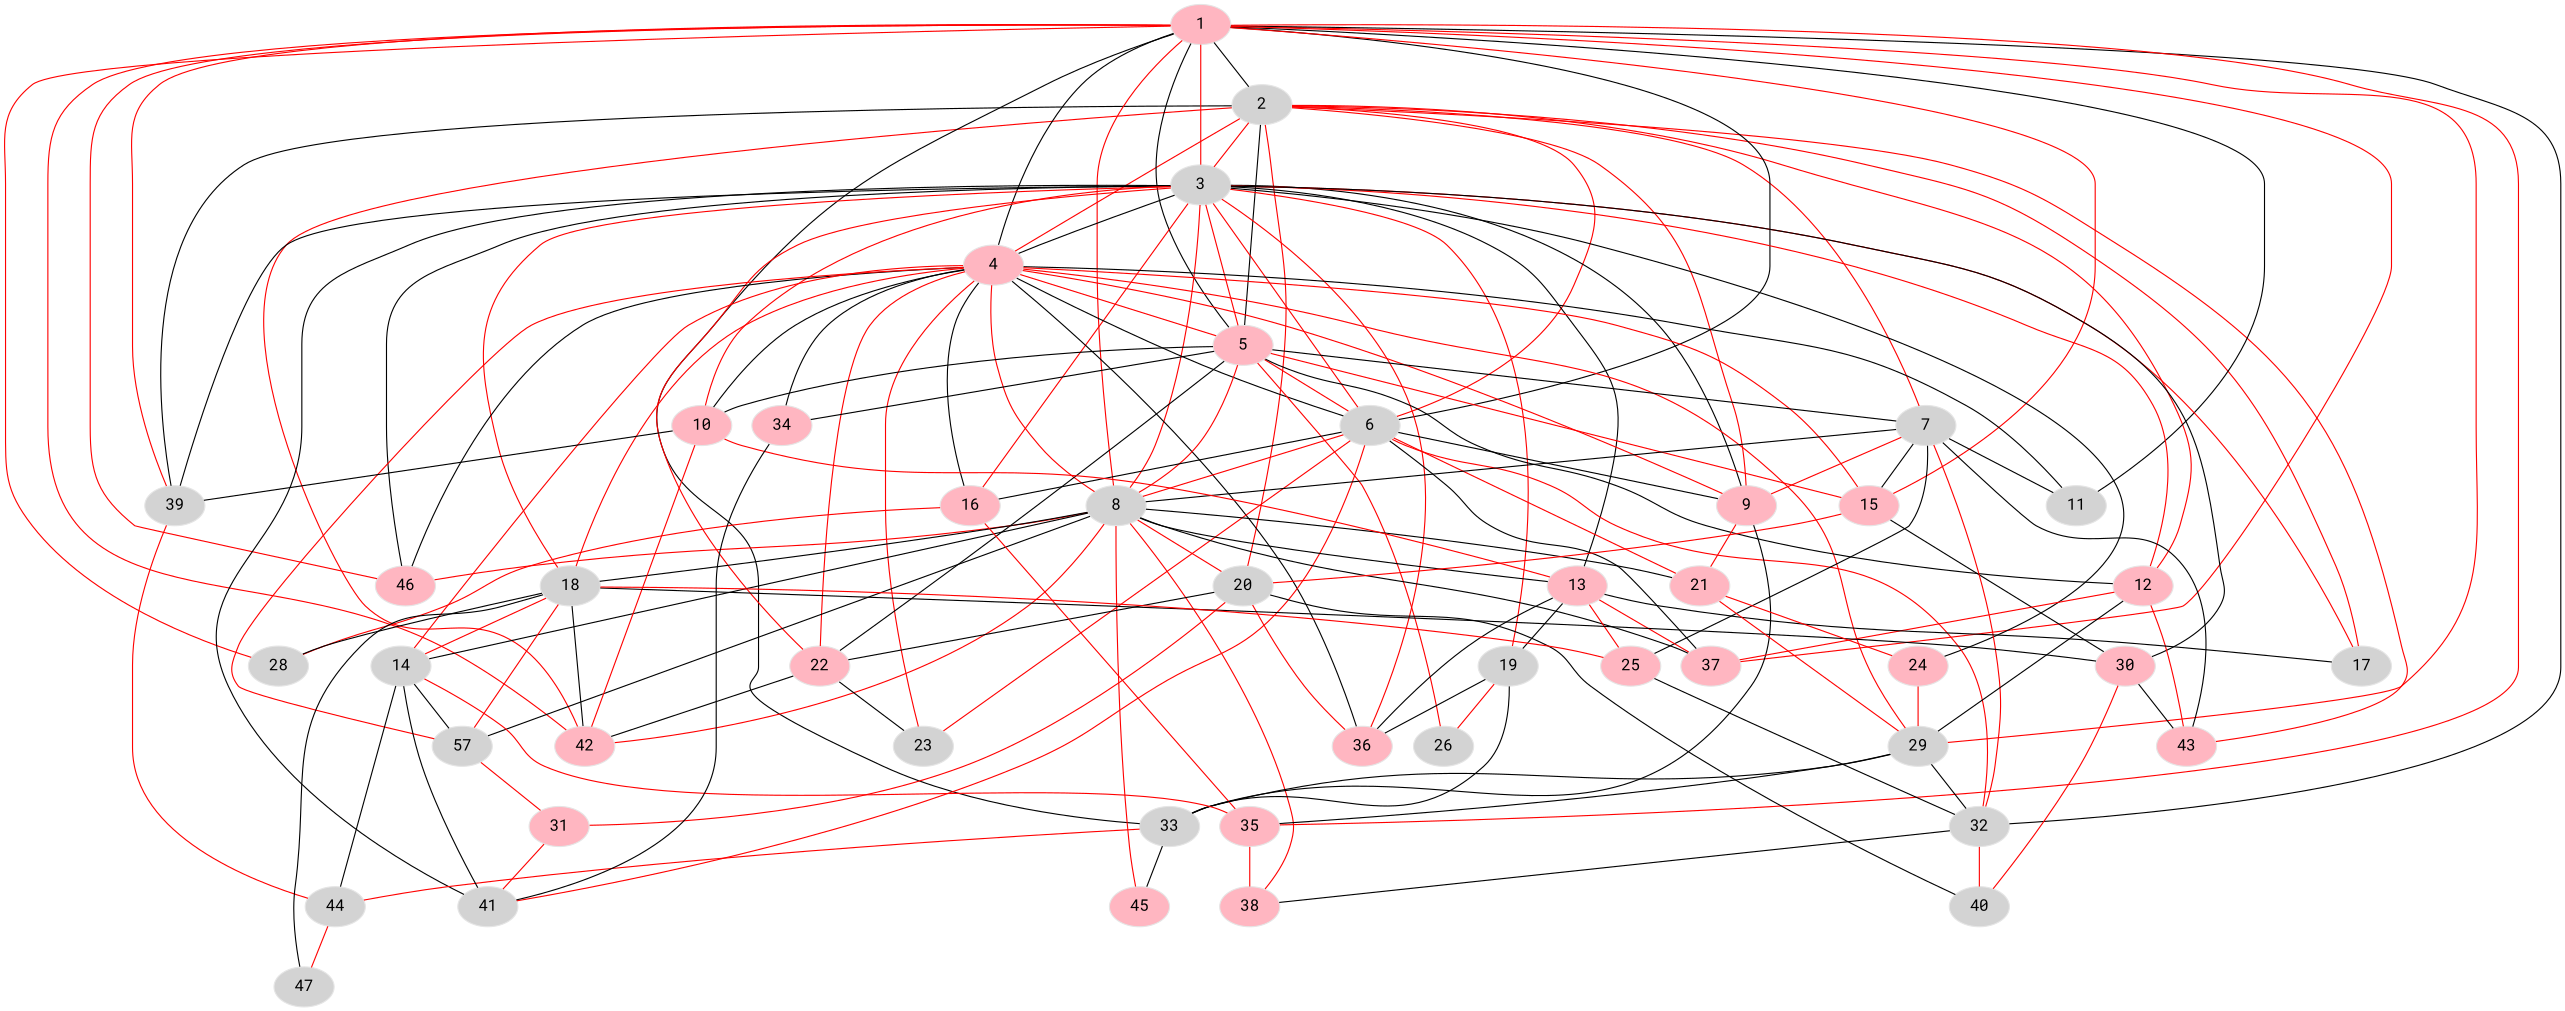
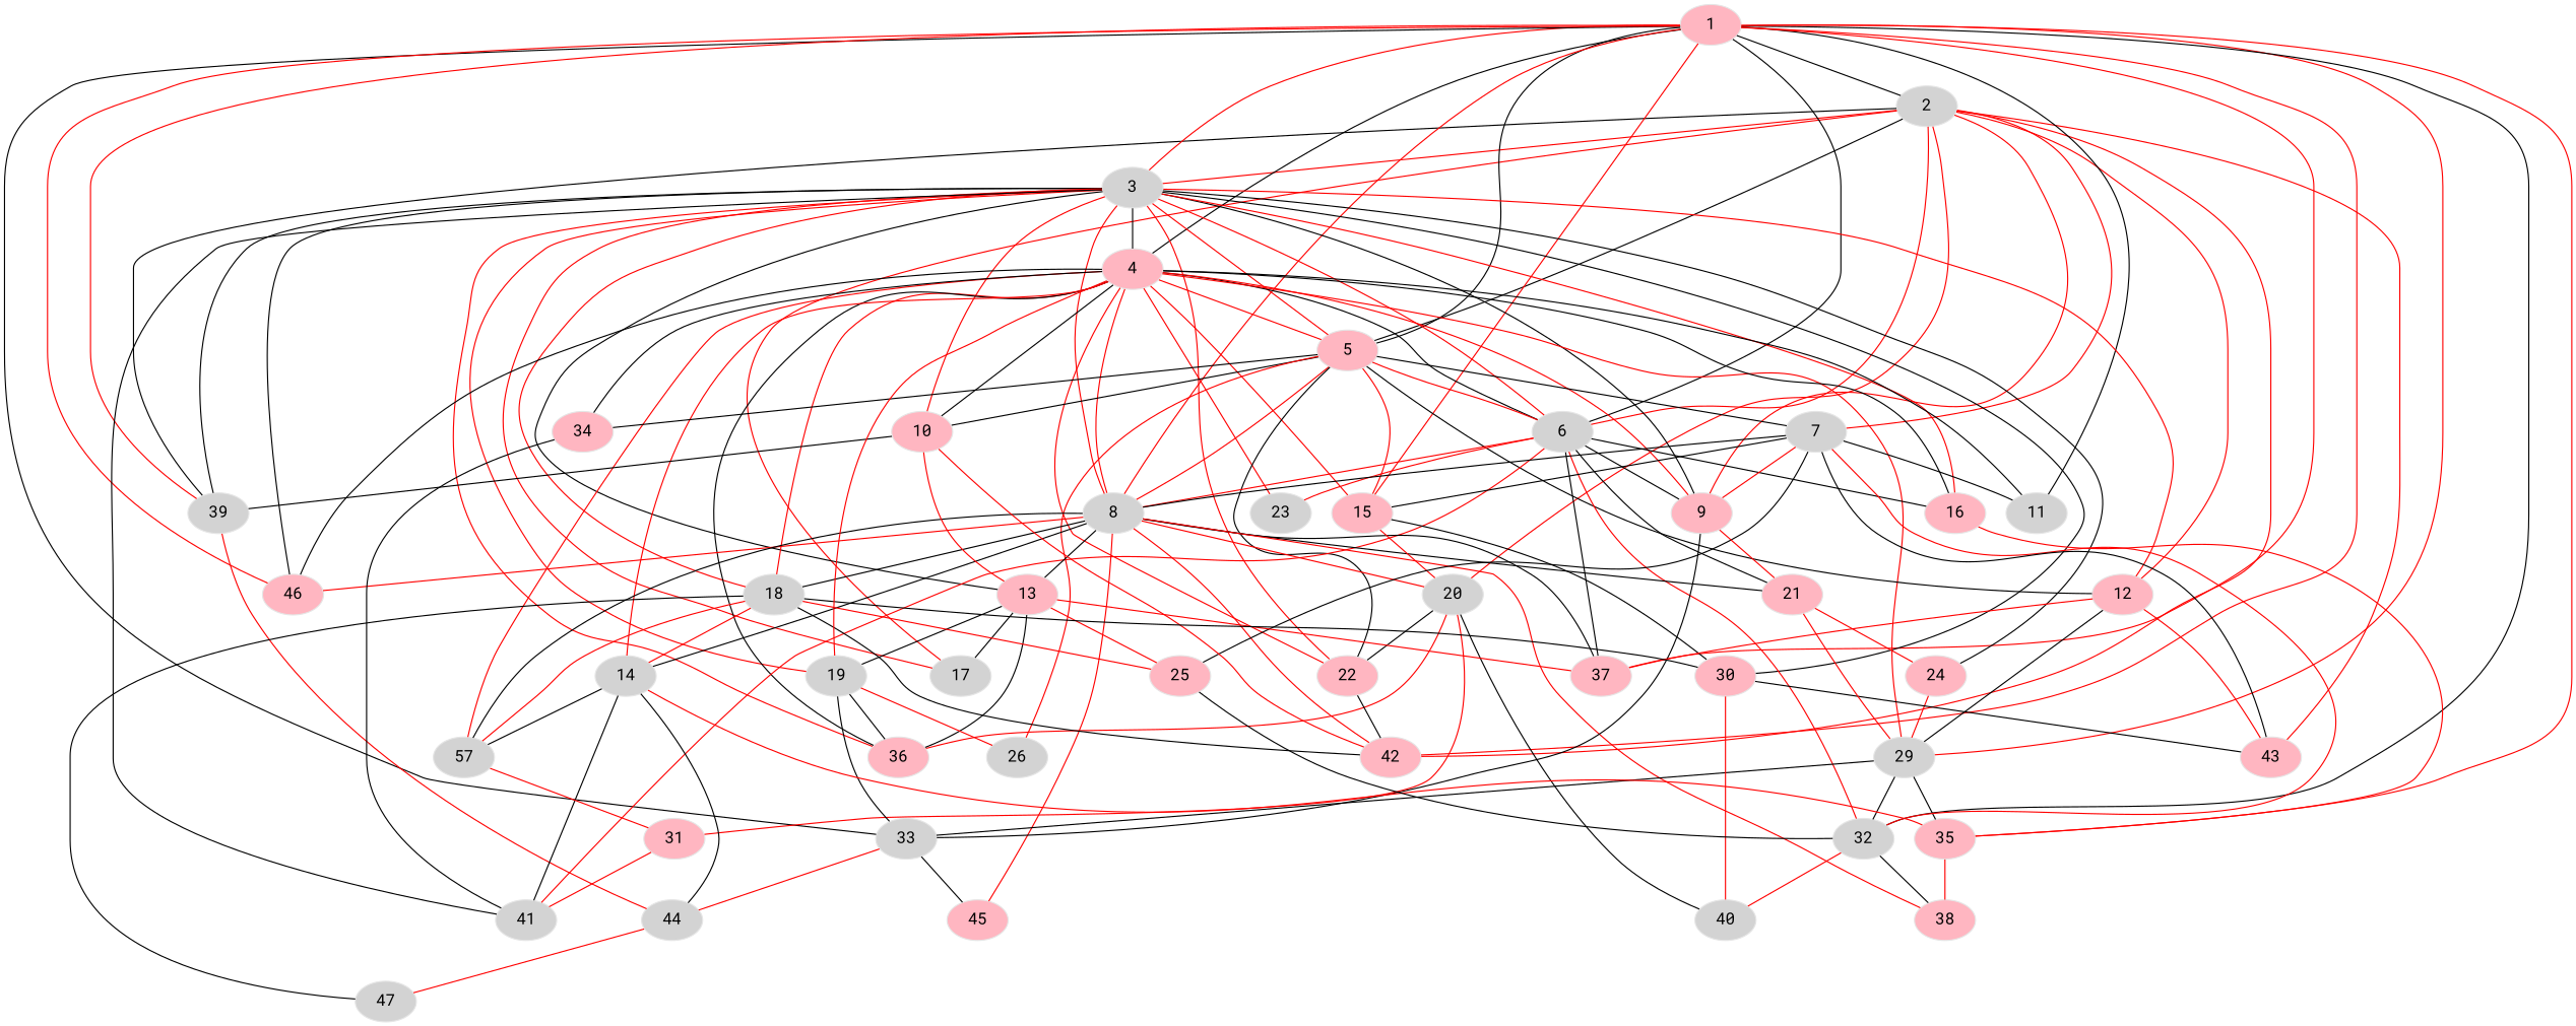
  graph {
    fontname="Roboto Mono"
    node [color=gray90 fillcolor=lightpink fontname="Roboto Mono" style=filled]
    edge [color=red fontname="Roboto Mono" weight=1.0]
    2 [fillcolor=lightgrey]
    1
    3 [fillcolor=lightgrey]
    4
    5
    6 [fillcolor=lightgrey]
    8 [fillcolor=lightgrey]
    11 [fillcolor=lightgrey]
    15
-   28 [fillcolor=lightgrey]
    29 [fillcolor=lightgrey]
    32 [fillcolor=lightgrey]
    33 [fillcolor=lightgrey]
    35
    37
    39 [fillcolor=lightgrey]
    42
    46
    7 [fillcolor=lightgrey]
    9
    12
    17 [fillcolor=lightgrey]
    20 [fillcolor=lightgrey]
    43
    10
    13
    16
    18 [fillcolor=lightgrey]
    19 [fillcolor=lightgrey]
    22
    24
    30
    36
    41 [fillcolor=lightgrey]
    14 [fillcolor=lightgrey]
    23 [fillcolor=lightgrey]
    n37 [fillcolor=lightgrey label=57]
    34
    26 [fillcolor=lightgrey]
    21
    38
    45
    40 [fillcolor=lightgrey]
    44 [fillcolor=lightgrey]
    25
    31
    47 [fillcolor=lightgrey]
    2 -- 3 [weight=2.0]
-   2 -- 4 [weight=4.0]
+   19 -- 4 [weight=4.0]
    2 -- 5 [color=black weight=3.0]
    2 -- 6 [weight=2.0]
    2 -- 39 [color=black]
    2 -- 42 [weight=5.0]
    2 -- 7
    2 -- 9
    2 -- 12
    2 -- 17 [weight=2.0]
    2 -- 20
    2 -- 43
    1 -- 2 [color=black]
    1 -- 3 [weight=2.0]
    1 -- 4 [color=black weight=2.0]
    1 -- 5 [color=black weight=2.0]
    1 -- 6 [color=black weight=3.0]
    1 -- 8
    1 -- 11 [color=black weight=2.0]
    1 -- 15
-   1 -- 28 [weight=2.0]
    1 -- 29
    1 -- 32 [color=black]
    1 -- 33 [color=black]
    1 -- 35
    1 -- 37
    1 -- 39
    1 -- 42
    1 -- 46
    3 -- 4 [color=black weight=8.0]
    3 -- 5 [weight=4.0]
    3 -- 6 [weight=4.0]
    3 -- 8 [weight=13.0]
    3 -- 39 [color=black]
    3 -- 46 [color=black]
    3 -- 9 [color=black]
    3 -- 12
    3 -- 17
    3 -- 10
    3 -- 13 [color=black weight=3.0]
    3 -- 16
    3 -- 18
    3 -- 19 [weight=2.0]
    3 -- 22
    3 -- 24 [color=black]
    3 -- 30 [color=black weight=2.0]
    3 -- 36
    3 -- 41 [color=black]
    4 -- 5 [weight=4.0]
    4 -- 6 [color=black weight=14.0]
    4 -- 8
    4 -- 11 [color=black]
    4 -- 15
    4 -- 29
    4 -- 46 [color=black]
    4 -- 9 [weight=2.0]
    4 -- 10 [color=black]
    4 -- 16 [color=black]
    4 -- 18 [weight=2.0]
    4 -- 22
    4 -- 36 [color=black]
    4 -- 14 [weight=7.0]
    4 -- 23
    4 -- n37
    4 -- 34 [color=black weight=2.0]
    5 -- 6 [weight=4.0]
    5 -- 8
    5 -- 15
    5 -- 7 [color=black]
    5 -- 12 [color=black]
    5 -- 10 [color=black]
    5 -- 22 [color=black]
    5 -- 34 [color=black]
    5 -- 26
    6 -- 8 [weight=2.0]
    6 -- 32
    6 -- 37 [color=black weight=4.0]
    6 -- 9 [color=black]
    6 -- 16 [color=black weight=2.0]
    6 -- 41
    6 -- 23
-   6 -- 21
+   6 -- 21 [color=black]
    8 -- 37 [color=black]
    8 -- 42
    8 -- 46
    8 -- 20
    8 -- 13 [color=black]
    8 -- 18 [color=black]
    8 -- 14 [color=black weight=5.0]
    8 -- n37 [color=black]
    8 -- 21 [color=black weight=3.0]
    8 -- 38
    8 -- 45
    15 -- 20
    15 -- 30 [color=black]
    29 -- 32 [color=black]
    29 -- 33 [color=black]
    29 -- 35 [color=black]
    32 -- 38 [color=black]
    32 -- 40
    33 -- 45 [color=black]
    33 -- 44
    35 -- 38 [weight=3.0]
    39 -- 44
    7 -- 8 [color=black]
    7 -- 11 [color=black]
    7 -- 15 [color=black]
    7 -- 32 [weight=2.0]
    7 -- 9
    7 -- 43 [color=black]
    7 -- 25 [color=black weight=3.0]
    9 -- 33 [color=black]
    9 -- 21
    12 -- 29 [color=black]
    12 -- 37
    12 -- 43 [weight=3.0]
    20 -- 22 [color=black]
    20 -- 36
    20 -- 40 [color=black]
    20 -- 31 [weight=2.0]
    10 -- 39 [color=black]
    10 -- 42
    10 -- 13
    13 -- 37
    13 -- 17 [color=black]
    13 -- 19 [color=black]
    13 -- 36 [color=black]
    13 -- 25
-   16 -- 28
    16 -- 35
-   18 -- 28 [color=black]
    18 -- 42 [color=black]
    18 -- 30 [color=black]
    18 -- 14
    18 -- n37
    18 -- 25
    18 -- 47 [color=black]
    19 -- 33 [color=black]
    19 -- 36 [color=black]
    19 -- 26
    22 -- 42 [color=black]
-   22 -- 23 [color=black]
    24 -- 29
    30 -- 43 [color=black]
    30 -- 40
    14 -- 35
    14 -- 41 [color=black weight=2.0]
    14 -- n37 [color=black]
    14 -- 44 [color=black]
    n37 -- 31
    34 -- 41 [color=black]
    21 -- 29
    21 -- 24
    44 -- 47
    25 -- 32 [color=black]
    31 -- 41
  }
